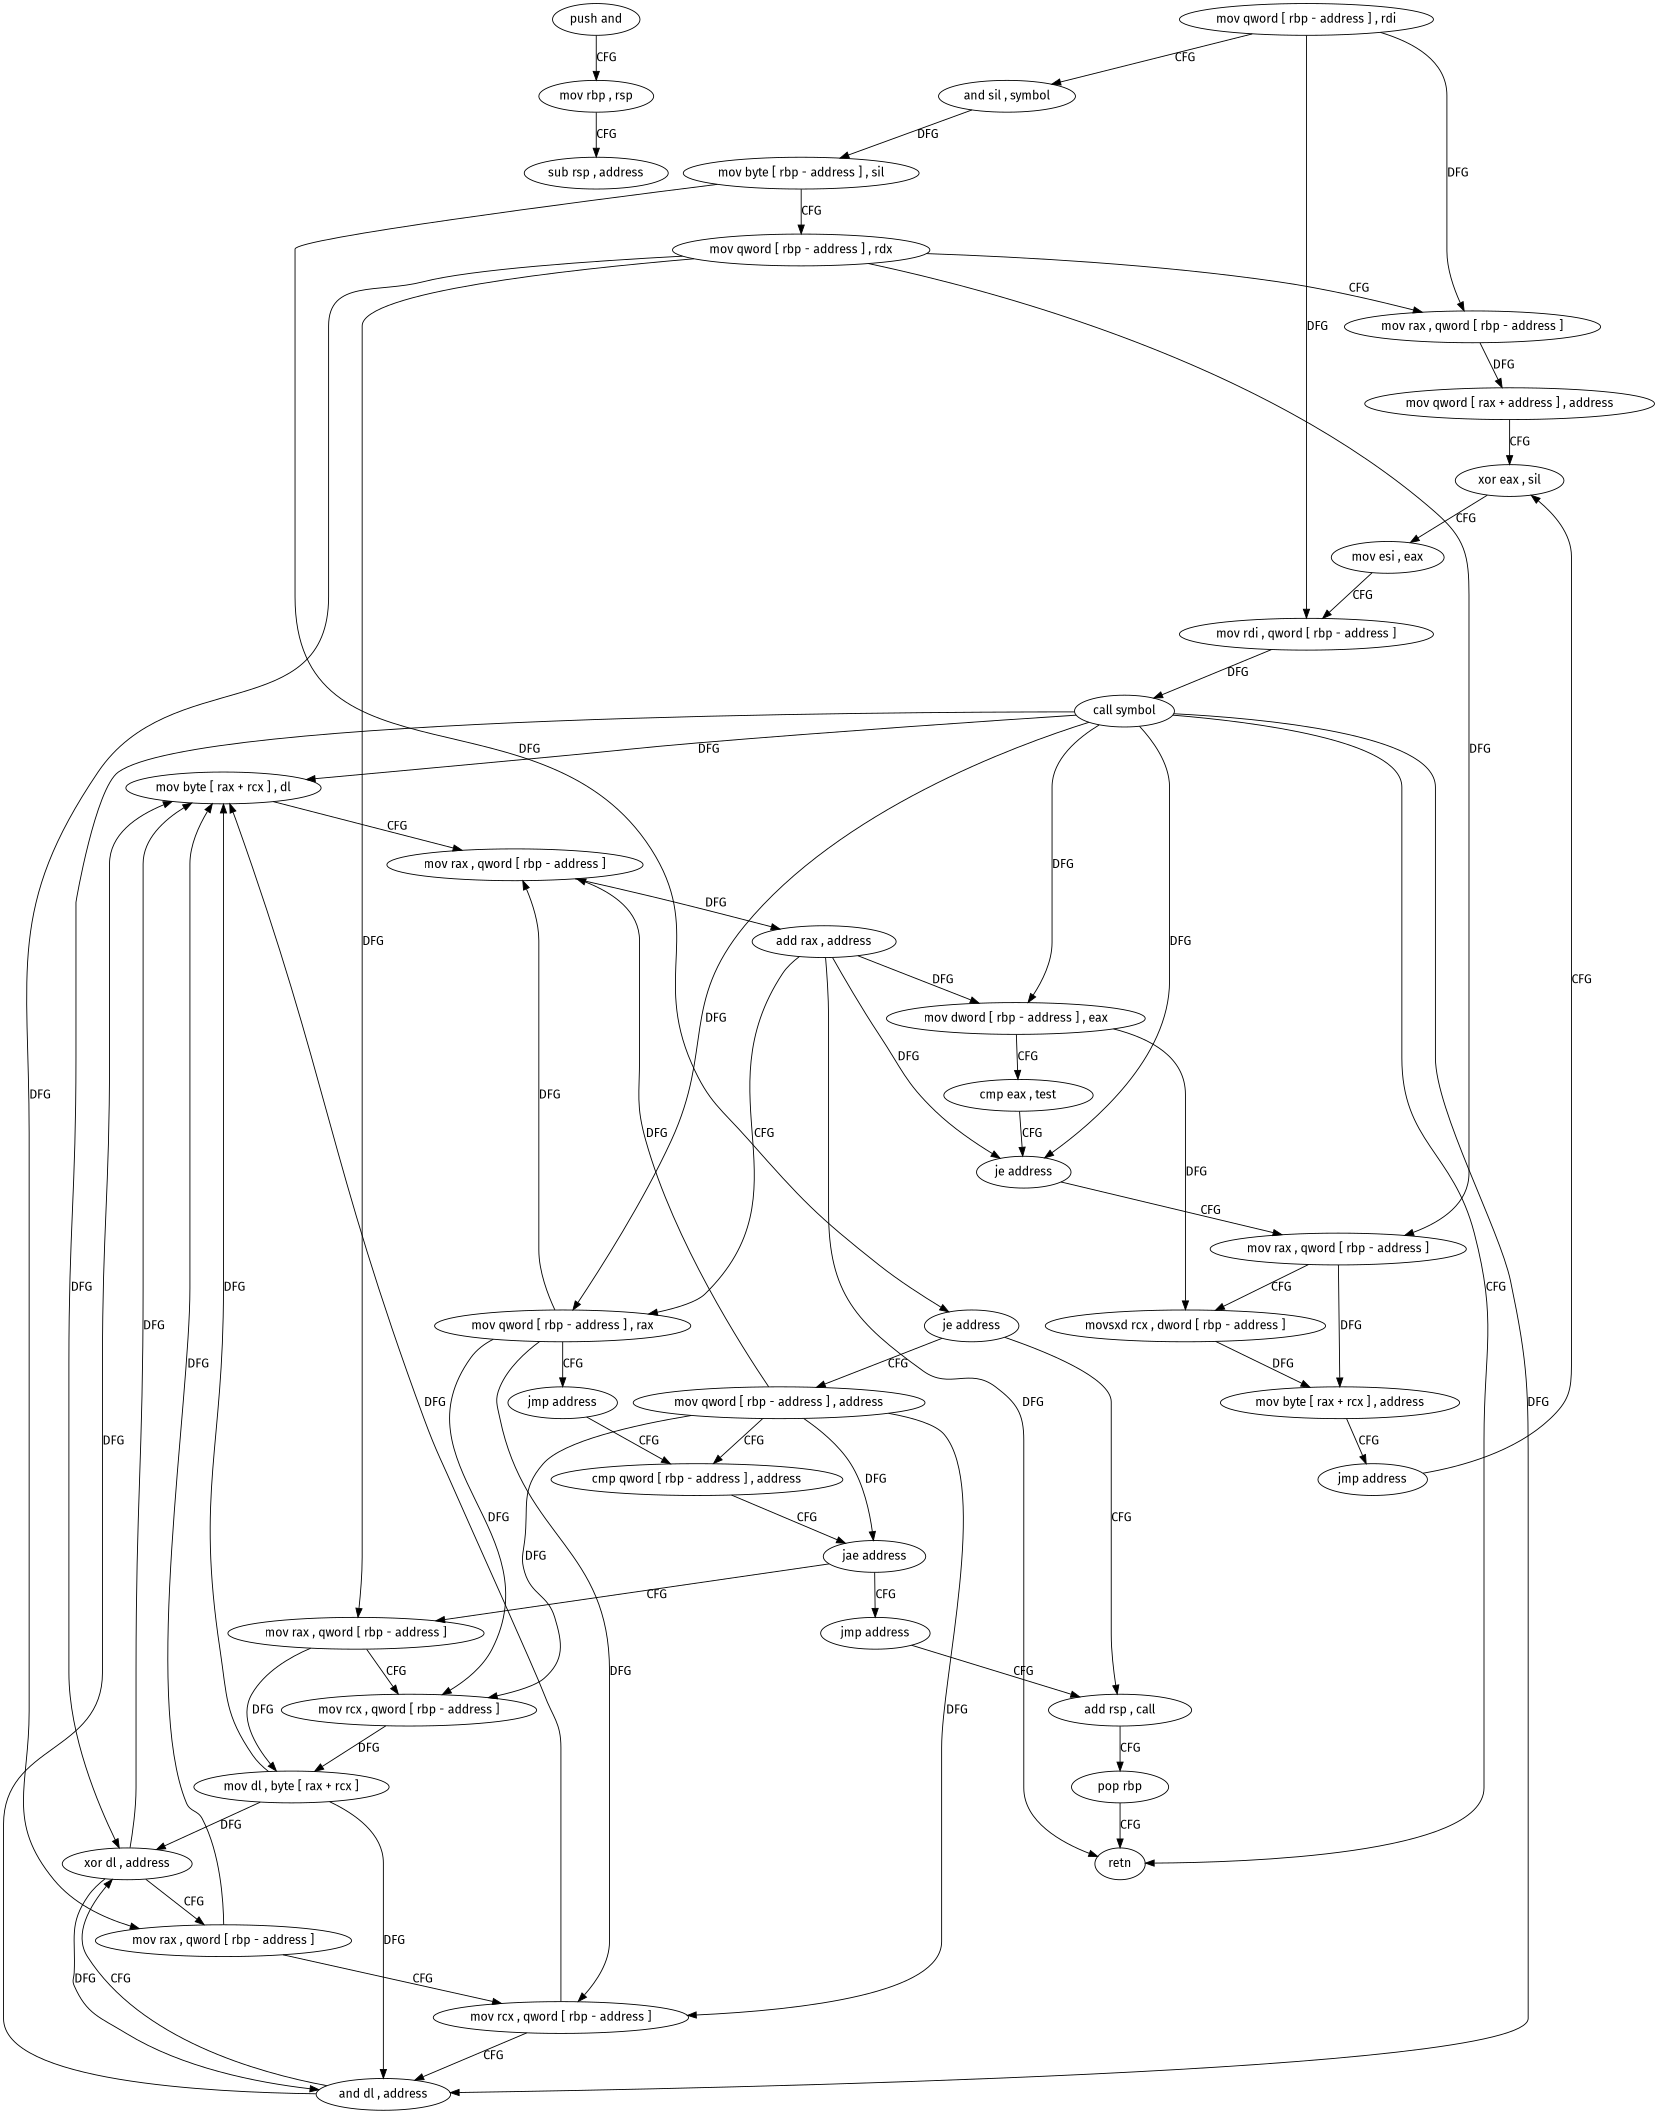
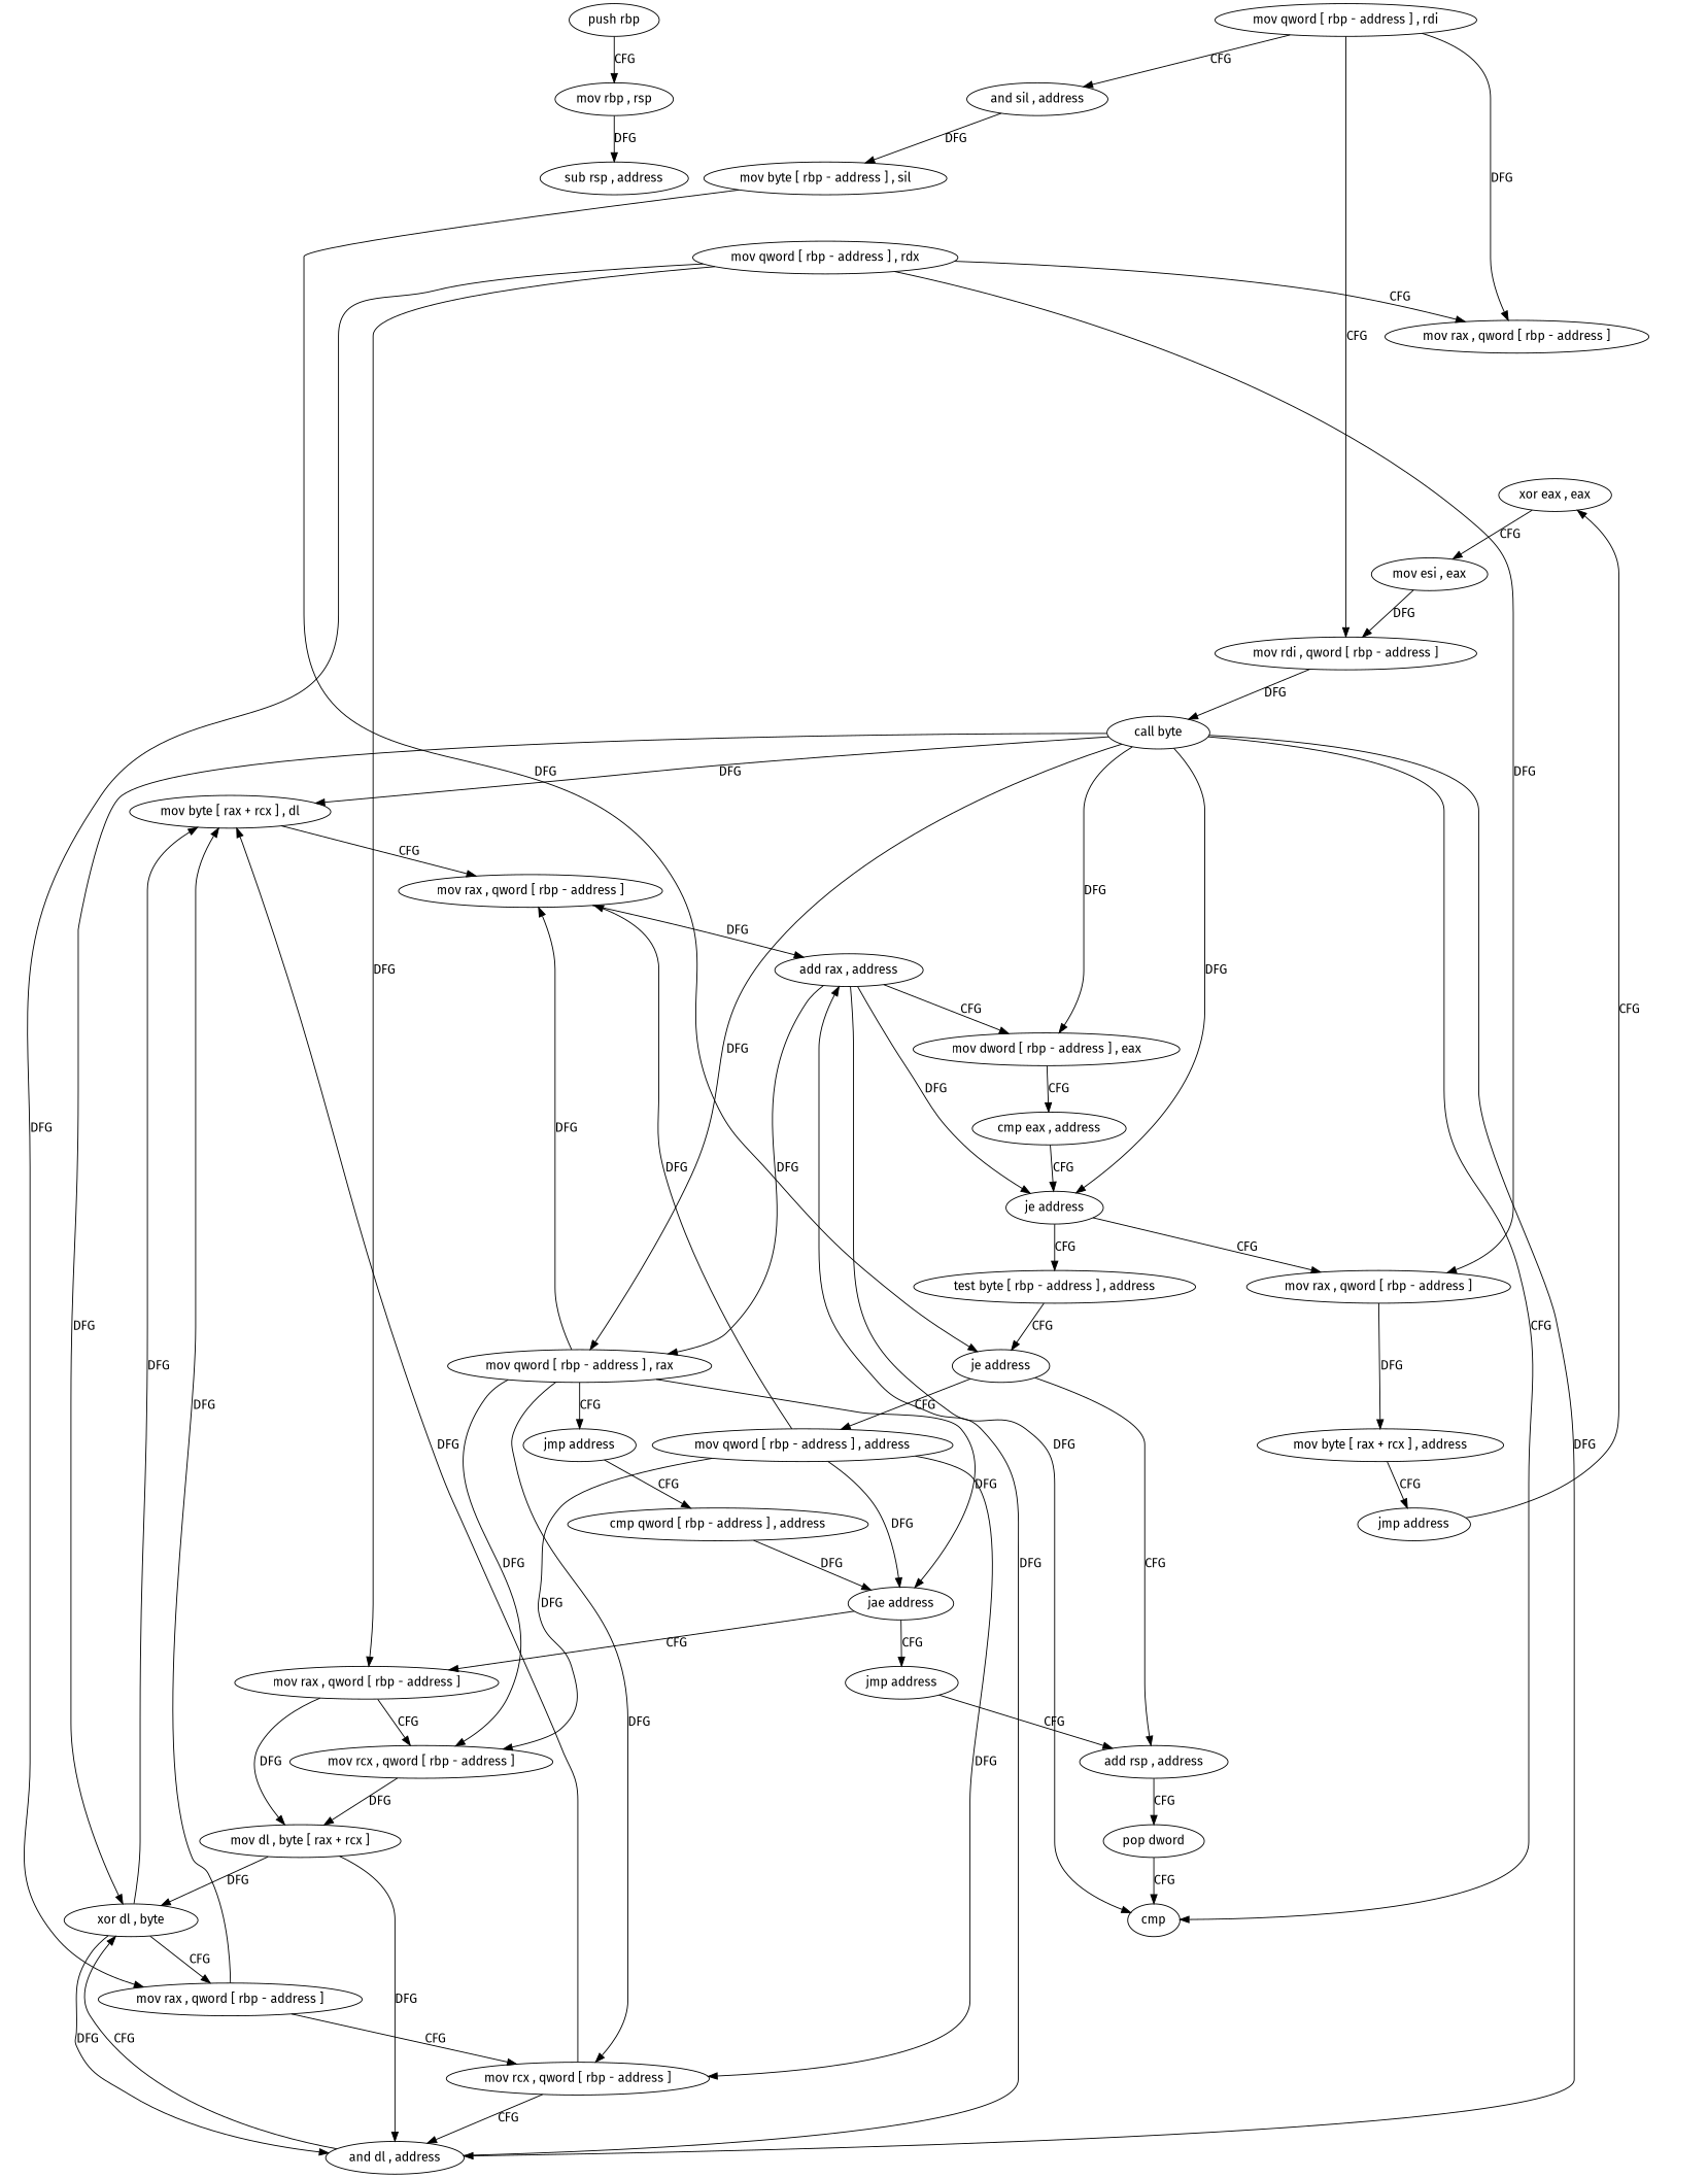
  digraph {
    fontname="Fira Sans"
    node [fontname="Fira Sans"]
    edge [fontname="Fira Sans"]
-   n1 [label="push and"]
+   n1 [label="push rbp"]
    n2 [label="mov rbp , rsp"]
    n3 [label="sub rsp , address"]
    n4 [label="mov qword [ rbp - address ] , rdi"]
-   n5 [label="and sil , symbol"]
+   n5 [label="and sil , address"]
    n6 [label="mov rax , qword [ rbp - address ]"]
    n7 [label="mov rdi , qword [ rbp - address ]"]
    n8 [label="mov byte [ rbp - address ] , sil"]
-   n9 [label="mov qword [ rax + address ] , address"]
-   n10 [label="call symbol"]
+   n10 [label="call byte"]
    n11 [label="mov qword [ rbp - address ] , rdx"]
    n12 [label="je address"]
    n13 [label="mov rax , qword [ rbp - address ]"]
    n14 [label="mov rax , qword [ rbp - address ]"]
    n15 [label="mov rax , qword [ rbp - address ]"]
-   n16 [label="add rsp , call"]
+   n16 [label="add rsp , address"]
    n17 [label="mov qword [ rbp - address ] , address"]
-   n18 [label="movsxd rcx , dword [ rbp - address ]"]
    n19 [label="mov byte [ rax + rcx ] , address"]
    n20 [label="mov rcx , qword [ rbp - address ]"]
    n21 [label="mov dl , byte [ rax + rcx ]"]
    n22 [label="mov rcx , qword [ rbp - address ]"]
    n23 [label="mov byte [ rax + rcx ] , dl"]
-   n24 [label="xor eax , sil"]
+   n24 [label="xor eax , eax"]
    n25 [label="mov esi , eax"]
-   n27 [label="pop rbp"]
+   n26 [label="test byte [ rbp - address ] , address"]
+   n27 [label="pop dword"]
    n28 [label="cmp qword [ rbp - address ] , address"]
    n29 [label="mov rax , qword [ rbp - address ]"]
    n30 [label="jae address"]
-   n31 [label=retn]
+   n31 [label=cmp]
    n32 [label="and dl , address"]
    n33 [label="add rax , address"]
    n34 [label="jmp address"]
    n35 [label="jmp address"]
    n36 [label="mov dword [ rbp - address ] , eax"]
    n37 [label="je address"]
-   n38 [label="xor dl , address"]
+   n38 [label="xor dl , byte"]
    n39 [label="mov qword [ rbp - address ] , rax"]
-   n40 [label="cmp eax , test"]
+   n40 [label="cmp eax , address"]
    n41 [label="jmp address"]
    n1 -> n2 [label=CFG]
-   n2 -> n3 [label=CFG]
+   n2 -> n3 [label=DFG]
    n4 -> n5 [label=CFG]
    n4 -> n6 [label=DFG]
-   n4 -> n7 [label=DFG]
+   n4 -> n7 [label=CFG]
    n5 -> n8 [label=DFG]
-   n6 -> n9 [label=DFG]
    n7 -> n10 [label=DFG]
-   n8 -> n11 [label=CFG]
    n8 -> n12 [label=DFG]
-   n9 -> n24 [label=CFG]
    n10 -> n23 [label=DFG]
    n10 -> n31 [label=CFG]
    n10 -> n32 [label=DFG]
    n10 -> n36 [label=DFG]
    n10 -> n37 [label=DFG]
    n10 -> n38 [label=DFG]
    n10 -> n39 [label=DFG]
    n11 -> n6 [label=CFG]
    n11 -> n13 [label=DFG]
    n11 -> n14 [label=DFG]
    n11 -> n15 [label=DFG]
    n12 -> n16 [label=CFG]
    n12 -> n17 [label=CFG]
-   n13 -> n18 [label=CFG]
    n13 -> n19 [label=DFG]
    n14 -> n20 [label=CFG]
    n14 -> n21 [label=DFG]
    n15 -> n22 [label=CFG]
    n15 -> n23 [label=DFG]
    n16 -> n27 [label=CFG]
    n17 -> n20 [label=DFG]
    n17 -> n22 [label=DFG]
-   n17 -> n28 [label=CFG]
    n17 -> n29 [label=DFG]
    n17 -> n30 [label=DFG]
-   n18 -> n19 [label=DFG]
    n19 -> n35 [label=CFG]
    n20 -> n21 [label=DFG]
-   n21 -> n23 [label=DFG]
    n21 -> n32 [label=DFG]
    n21 -> n38 [label=DFG]
    n22 -> n23 [label=DFG]
    n22 -> n32 [label=CFG]
    n23 -> n29 [label=CFG]
    n24 -> n25 [label=CFG]
-   n25 -> n7 [label=CFG]
+   n25 -> n7 [label=DFG]
+   n26 -> n12 [label=CFG]
    n27 -> n31 [label=CFG]
-   n28 -> n30 [label=CFG]
+   n28 -> n30 [label=DFG]
    n29 -> n33 [label=DFG]
    n30 -> n14 [label=CFG]
    n30 -> n34 [label=CFG]
-   n32 -> n23 [label=DFG]
+   n32 -> n33 [label=DFG]
    n32 -> n38 [label=CFG]
    n33 -> n31 [label=DFG]
-   n33 -> n36 [label=DFG]
+   n33 -> n36 [label=CFG]
    n33 -> n37 [label=DFG]
-   n33 -> n39 [label=CFG]
+   n33 -> n39 [label=DFG]
    n34 -> n16 [label=CFG]
    n35 -> n24 [label=CFG]
-   n36 -> n18 [label=DFG]
    n36 -> n40 [label=CFG]
    n37 -> n13 [label=CFG]
+   n37 -> n26 [label=CFG]
    n38 -> n15 [label=CFG]
    n38 -> n23 [label=DFG]
    n38 -> n32 [label=DFG]
    n39 -> n20 [label=DFG]
    n39 -> n22 [label=DFG]
    n39 -> n29 [label=DFG]
+   n39 -> n30 [label=DFG]
    n39 -> n41 [label=CFG]
    n40 -> n37 [label=CFG]
    n41 -> n28 [label=CFG]
  }
